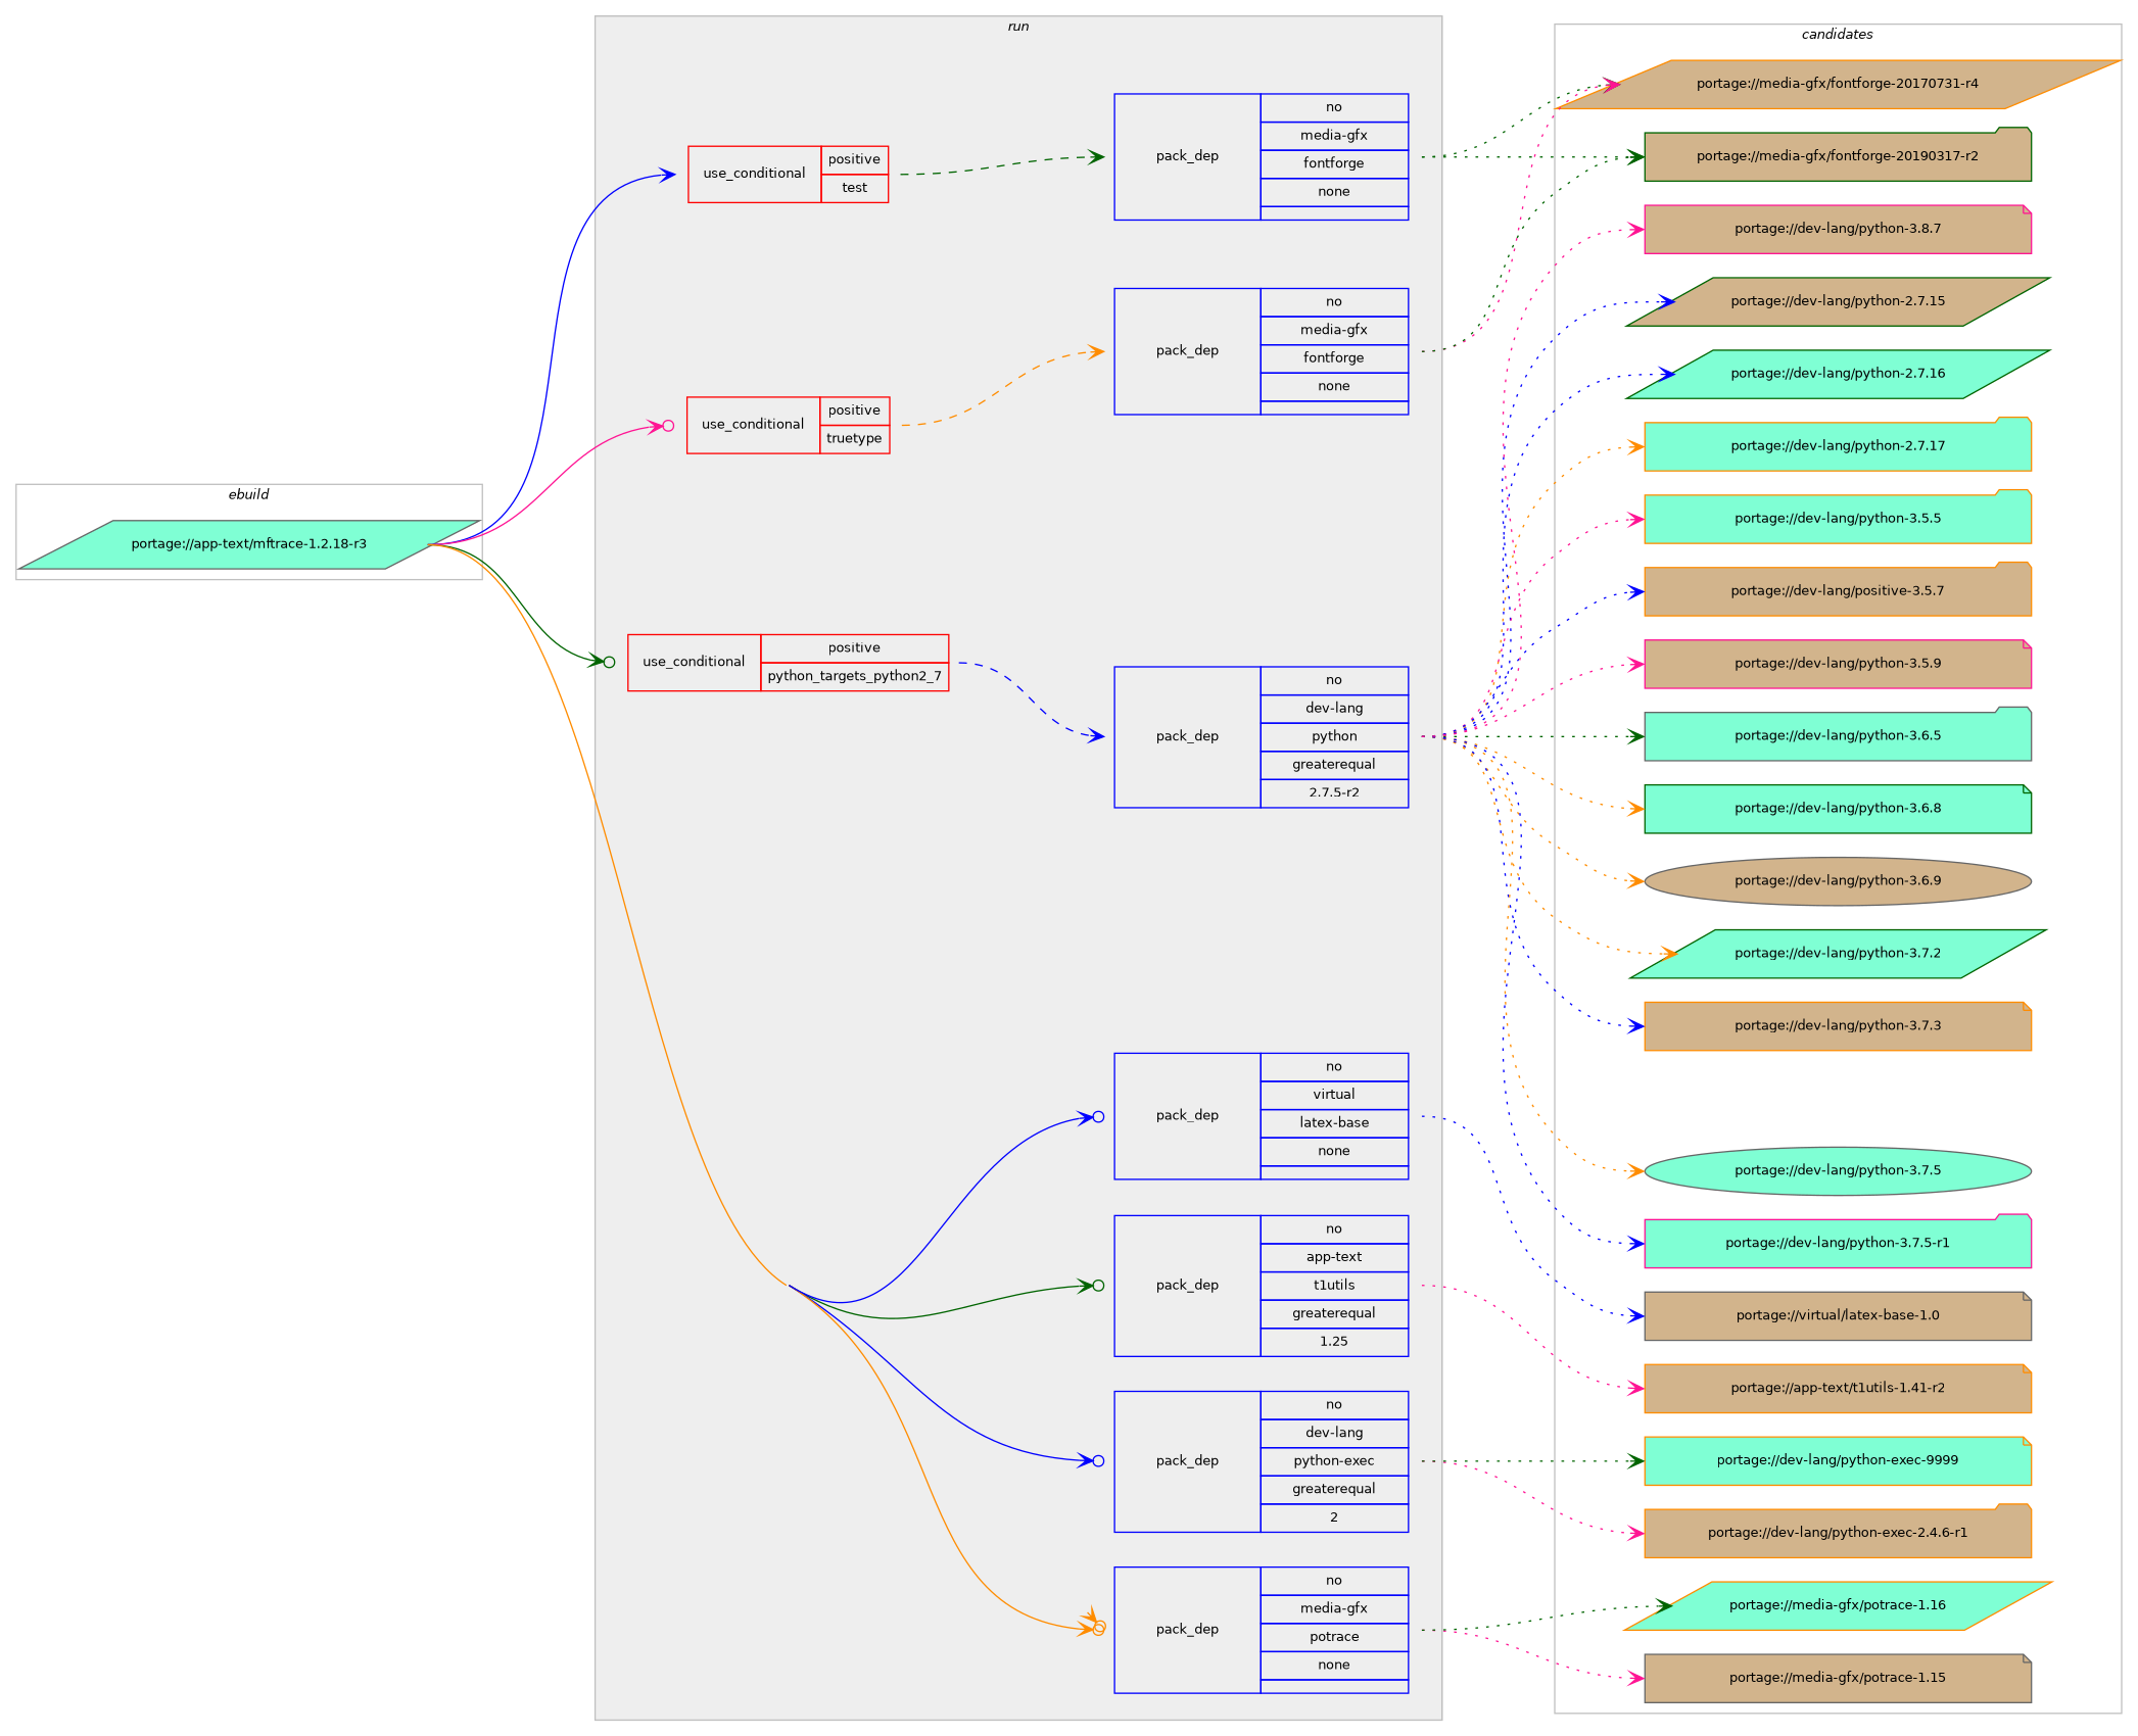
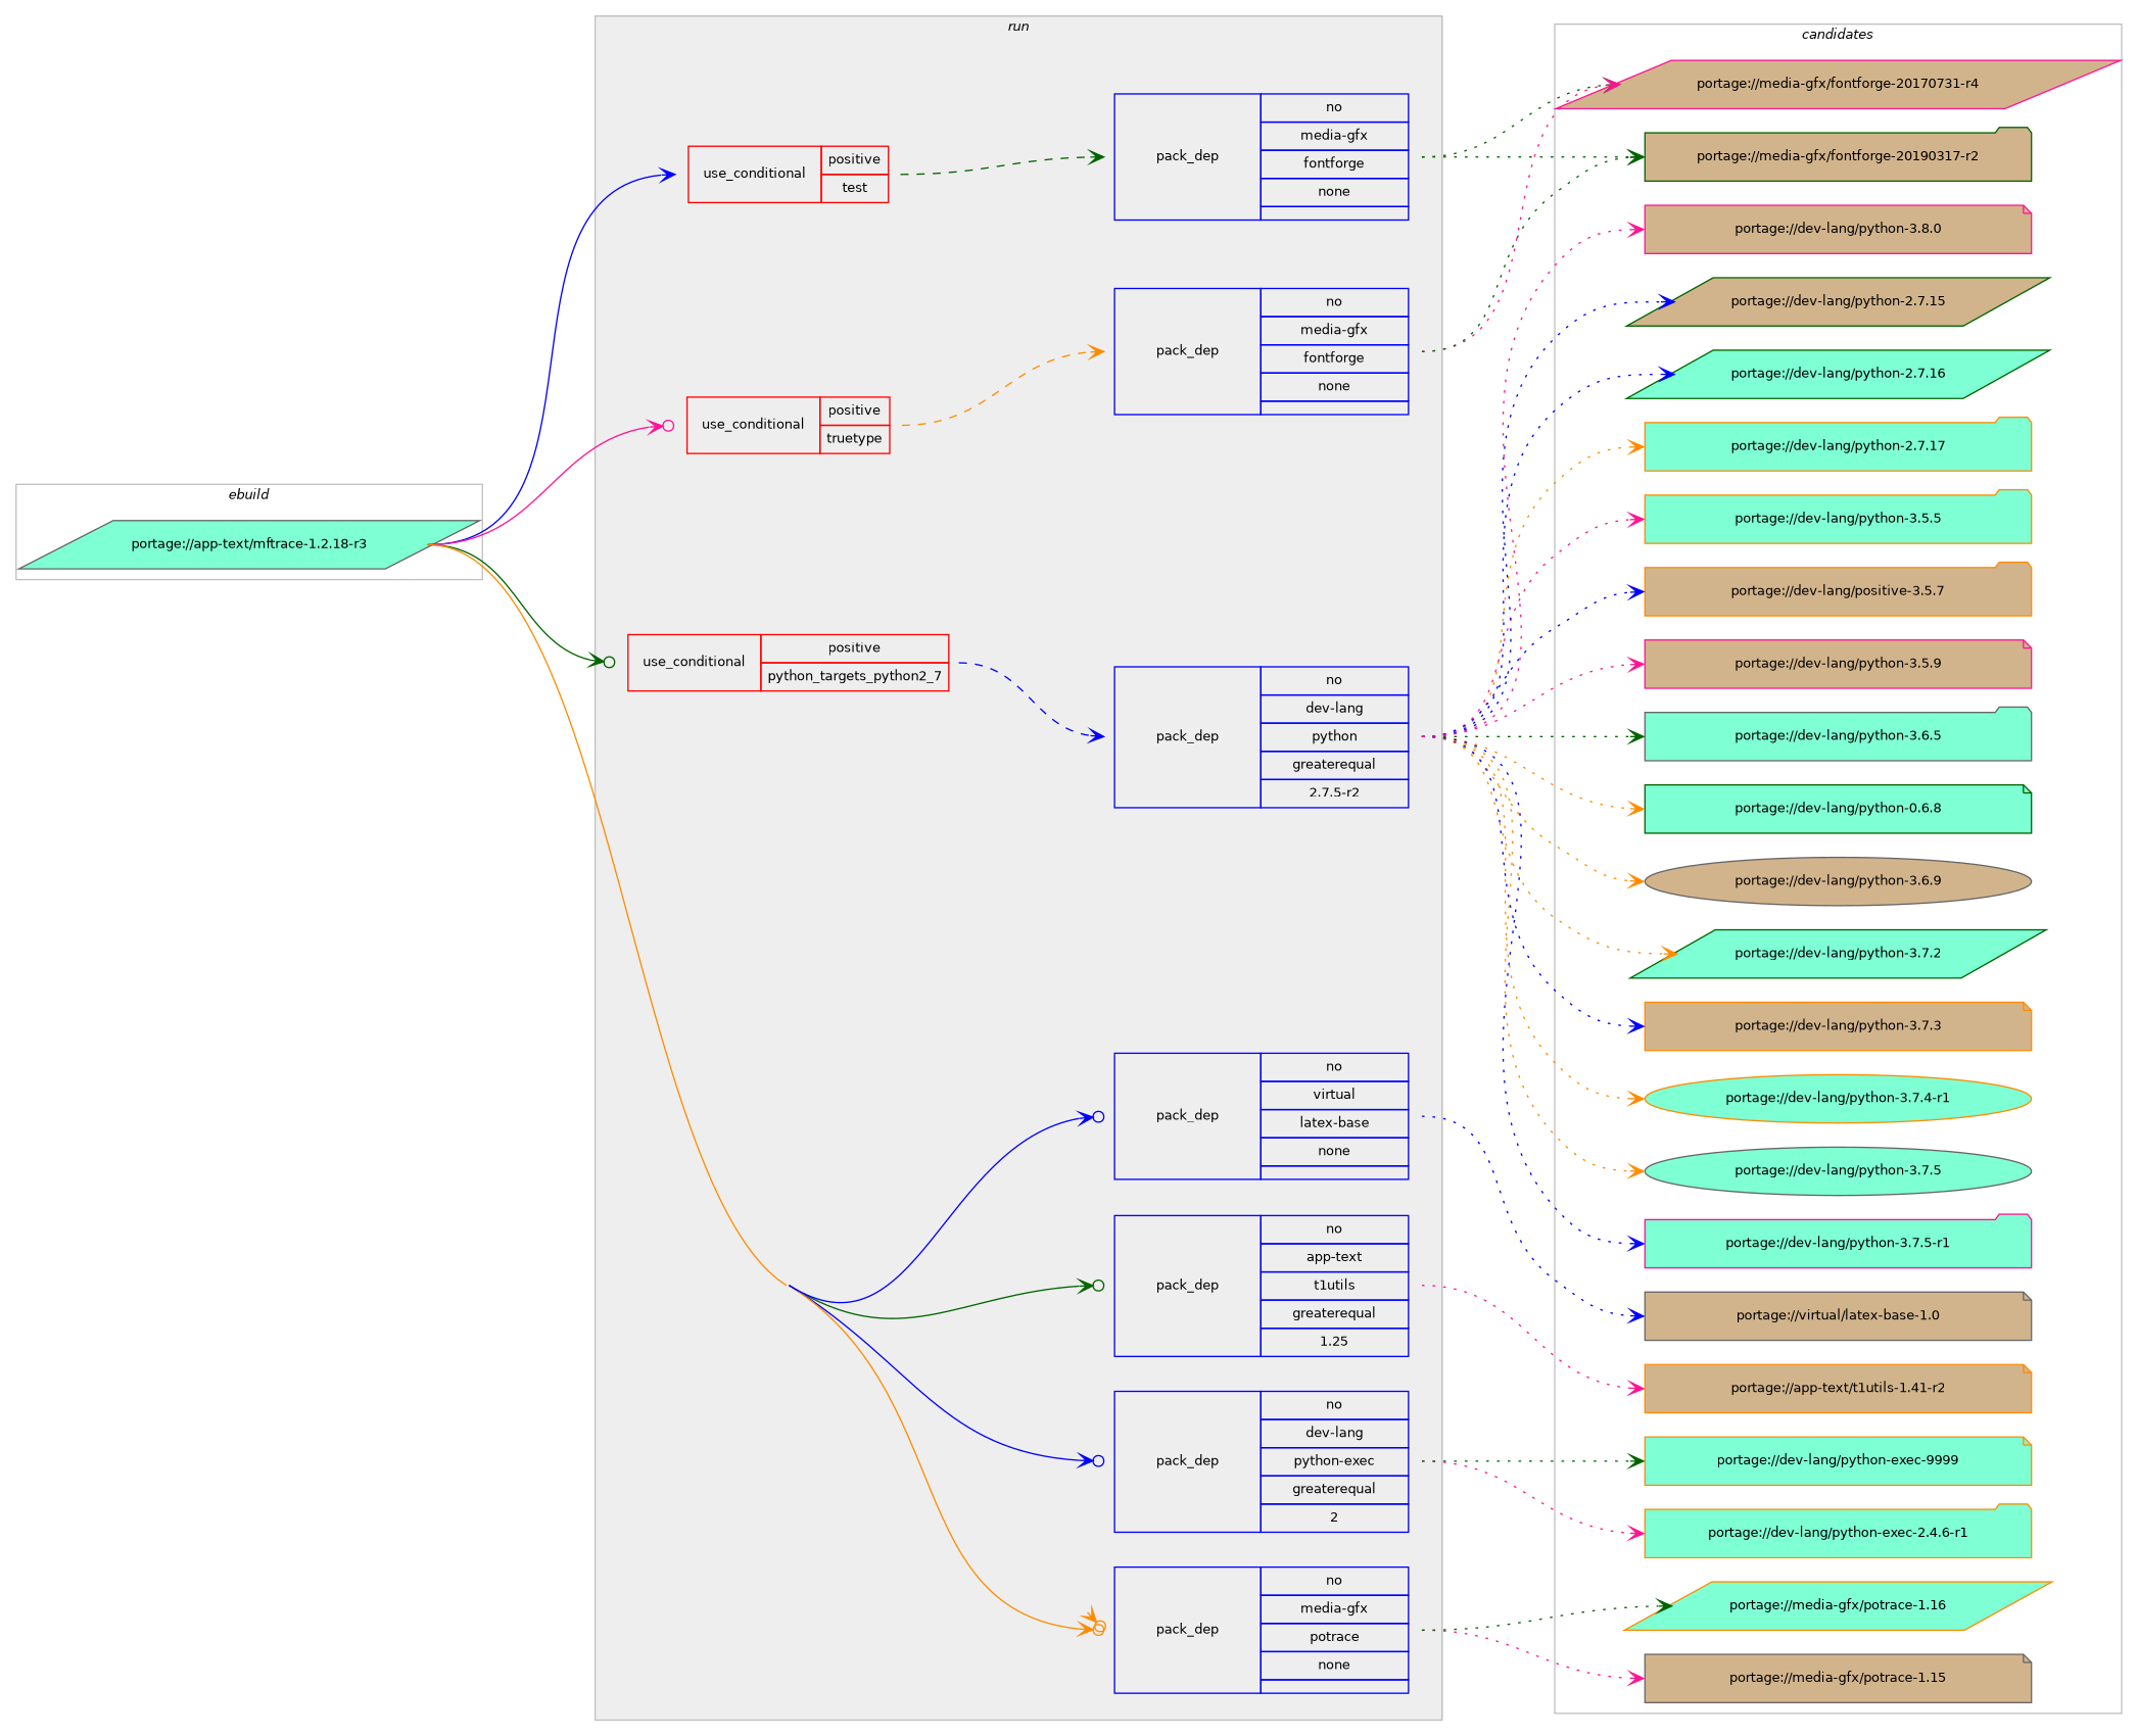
  digraph {
    compound=true
    concentrate=true
    fontname=Helvetica
    fontsize=10
    newrank=true
    rankdir=LR
    ranksep=1.5
    node [color=darkorange fillcolor=aquamarine fontname=Helvetica fontsize=10 shape=none style=filled]
    edge [arrowhead=vee color=blue headport=w style=dotted tailport=e weight=100]
    n1 [color=gray40 label="portage://app-text/mftrace-1.2.18-r3" shape=parallelogram width=4]
    n2 [color=blue label=<<TABLE BORDER="0" CELLBORDER="1" CELLSPACING="0" CELLPADDING="4" WIDTH="220"><TR><TD ROWSPAN="6" CELLPADDING="30">pack_dep</TD></TR><TR><TD WIDTH="110">no</TD></TR><TR><TD>media-gfx</TD></TR><TR><TD>fontforge</TD></TR><TR><TD>none</TD></TR><TR><TD></TD></TR></TABLE>> fillcolor="" style=""]
    n3 [color=red label=<<TABLE BORDER="0" CELLBORDER="1" CELLSPACING="0" CELLPADDING="4"><TR><TD ROWSPAN="3" CELLPADDING="10">use_conditional</TD></TR><TR><TD>positive</TD></TR><TR><TD>test</TD></TR></TABLE>> fillcolor="" style=""]
    n4 [color=blue label=<<TABLE BORDER="0" CELLBORDER="1" CELLSPACING="0" CELLPADDING="4" WIDTH="220"><TR><TD ROWSPAN="6" CELLPADDING="30">pack_dep</TD></TR><TR><TD WIDTH="110">no</TD></TR><TR><TD>dev-lang</TD></TR><TR><TD>python</TD></TR><TR><TD>greaterequal</TD></TR><TR><TD>2.7.5-r2</TD></TR></TABLE>> fillcolor="" style=""]
    n5 [color=red label=<<TABLE BORDER="0" CELLBORDER="1" CELLSPACING="0" CELLPADDING="4"><TR><TD ROWSPAN="3" CELLPADDING="10">use_conditional</TD></TR><TR><TD>positive</TD></TR><TR><TD>python_targets_python2_7</TD></TR></TABLE>> fillcolor="" style=""]
    n6 [color=blue label=<<TABLE BORDER="0" CELLBORDER="1" CELLSPACING="0" CELLPADDING="4" WIDTH="220"><TR><TD ROWSPAN="6" CELLPADDING="30">pack_dep</TD></TR><TR><TD WIDTH="110">no</TD></TR><TR><TD>media-gfx</TD></TR><TR><TD>fontforge</TD></TR><TR><TD>none</TD></TR><TR><TD></TD></TR></TABLE>> fillcolor="" style=""]
    n7 [color=red label=<<TABLE BORDER="0" CELLBORDER="1" CELLSPACING="0" CELLPADDING="4"><TR><TD ROWSPAN="3" CELLPADDING="10">use_conditional</TD></TR><TR><TD>positive</TD></TR><TR><TD>truetype</TD></TR></TABLE>> fillcolor="" style=""]
    n8 [color=blue label=<<TABLE BORDER="0" CELLBORDER="1" CELLSPACING="0" CELLPADDING="4" WIDTH="220"><TR><TD ROWSPAN="6" CELLPADDING="30">pack_dep</TD></TR><TR><TD WIDTH="110">no</TD></TR><TR><TD>app-text</TD></TR><TR><TD>t1utils</TD></TR><TR><TD>greaterequal</TD></TR><TR><TD>1.25</TD></TR></TABLE>> fillcolor="" style=""]
    n9 [color=blue label=<<TABLE BORDER="0" CELLBORDER="1" CELLSPACING="0" CELLPADDING="4" WIDTH="220"><TR><TD ROWSPAN="6" CELLPADDING="30">pack_dep</TD></TR><TR><TD WIDTH="110">no</TD></TR><TR><TD>dev-lang</TD></TR><TR><TD>python-exec</TD></TR><TR><TD>greaterequal</TD></TR><TR><TD>2</TD></TR></TABLE>> fillcolor="" style=""]
    n10 [color=blue label=<<TABLE BORDER="0" CELLBORDER="1" CELLSPACING="0" CELLPADDING="4" WIDTH="220"><TR><TD ROWSPAN="6" CELLPADDING="30">pack_dep</TD></TR><TR><TD WIDTH="110">no</TD></TR><TR><TD>media-gfx</TD></TR><TR><TD>potrace</TD></TR><TR><TD>none</TD></TR><TR><TD></TD></TR></TABLE>> fillcolor="" style=""]
    n11 [color=blue label=<<TABLE BORDER="0" CELLBORDER="1" CELLSPACING="0" CELLPADDING="4" WIDTH="220"><TR><TD ROWSPAN="6" CELLPADDING="30">pack_dep</TD></TR><TR><TD WIDTH="110">no</TD></TR><TR><TD>virtual</TD></TR><TR><TD>latex-base</TD></TR><TR><TD>none</TD></TR><TR><TD></TD></TR></TABLE>> fillcolor="" style=""]
-   n12 [fillcolor=tan label="portage://media-gfx/fontforge-20170731-r4" shape=parallelogram width=4]
+   n12 [color=deeppink fillcolor=tan label="portage://media-gfx/fontforge-20170731-r4" shape=parallelogram width=4]
    n13 [color=darkgreen fillcolor=tan label="portage://media-gfx/fontforge-20190317-r2" shape=folder width=4]
    n14 [color=darkgreen fillcolor=tan label="portage://dev-lang/python-2.7.15" shape=parallelogram width=4]
    n15 [color=darkgreen label="portage://dev-lang/python-2.7.16" shape=parallelogram width=4]
    n16 [label="portage://dev-lang/python-2.7.17" shape=folder width=4]
    n17 [label="portage://dev-lang/python-3.5.5" shape=folder width=4]
    n18 [fillcolor=tan label="portage://dev-lang/positive-3.5.7" shape=folder width=4]
    n19 [color=deeppink fillcolor=tan label="portage://dev-lang/python-3.5.9" shape=note width=4]
    n20 [color=gray40 label="portage://dev-lang/python-3.6.5" shape=folder width=4]
-   n21 [color=darkgreen label="portage://dev-lang/python-3.6.8" shape=note width=4]
+   n21 [color=darkgreen label="portage://dev-lang/python-0.6.8" shape=note width=4]
    n22 [color=gray40 fillcolor=tan label="portage://dev-lang/python-3.6.9" shape=ellipse width=4]
    n23 [color=darkgreen label="portage://dev-lang/python-3.7.2" shape=parallelogram width=4]
    n24 [fillcolor=tan label="portage://dev-lang/python-3.7.3" shape=note width=4]
+   n25 [label="portage://dev-lang/python-3.7.4-r1" shape=ellipse width=4]
    n26 [color=gray40 label="portage://dev-lang/python-3.7.5" shape=ellipse width=4]
    n27 [color=deeppink label="portage://dev-lang/python-3.7.5-r1" shape=folder width=4]
-   n28 [color=deeppink fillcolor=tan label="portage://dev-lang/python-3.8.7" shape=note width=4]
+   n28 [color=deeppink fillcolor=tan label="portage://dev-lang/python-3.8.0" shape=note width=4]
    n29 [fillcolor=tan label="portage://app-text/t1utils-1.41-r2" shape=note width=4]
-   n30 [fillcolor=tan label="portage://dev-lang/python-exec-2.4.6-r1" shape=folder width=4]
+   n30 [label="portage://dev-lang/python-exec-2.4.6-r1" shape=folder width=4]
    n31 [label="portage://dev-lang/python-exec-9999" shape=note width=4]
    n32 [color=gray40 fillcolor=tan label="portage://media-gfx/potrace-1.15" shape=note width=4]
    n33 [label="portage://media-gfx/potrace-1.16" shape=parallelogram width=4]
    n34 [color=gray40 fillcolor=tan label="portage://virtual/latex-base-1.0" shape=note width=4]
    subgraph cluster_1 {
      color=gray
      label=<<i>dependencies</i>>
      subgraph cluster_2 {
        color=gray
        fillcolor="#eeeeee"
        label=<<i>compile</i>>
        style=filled
        subgraph sub_3 {
          color=gray
          fillcolor="#eeeeee"
          label=<<i>compile</i>>
          style=filled
          n3
          subgraph sub_4 {
            color=gray
            fillcolor="#eeeeee"
            label=<<i>compile</i>>
            style=filled
            n2
          }
        }
      }
      subgraph cluster_5 {
        color=gray
        fillcolor="#eeeeee"
        label=<<i>compile and run</i>>
        style=filled
        subgraph sub_6 {
          color=gray
          fillcolor="#eeeeee"
          label=<<i>compile and run</i>>
          style=filled
          n5
          subgraph sub_7 {
            color=gray
            fillcolor="#eeeeee"
            label=<<i>compile and run</i>>
            style=filled
            n4
          }
        }
        subgraph sub_8 {
          color=gray
          fillcolor="#eeeeee"
          label=<<i>compile and run</i>>
          style=filled
          n7
          subgraph sub_9 {
            color=gray
            fillcolor="#eeeeee"
            label=<<i>compile and run</i>>
            style=filled
            n6
          }
        }
        subgraph sub_10 {
          color=gray
          fillcolor="#eeeeee"
          label=<<i>compile and run</i>>
          style=filled
          n8
        }
        subgraph sub_11 {
          color=gray
          fillcolor="#eeeeee"
          label=<<i>compile and run</i>>
          style=filled
          n9
        }
        subgraph sub_12 {
          color=gray
          fillcolor="#eeeeee"
          label=<<i>compile and run</i>>
          style=filled
          n10
        }
        subgraph sub_13 {
          color=gray
          fillcolor="#eeeeee"
          label=<<i>compile and run</i>>
          style=filled
          n11
        }
      }
      subgraph cluster_14 {
        color=gray
        fillcolor="#eeeeee"
        label=<<i>run</i>>
        style=filled
      }
    }
    subgraph cluster_15 {
      color=gray
      label=<<i>ebuild</i>>
      rank=same
      n1
    }
    subgraph cluster_16 {
      color=gray
      label=<<i>candidates</i>>
      rank=same
      subgraph sub_17 {
        color=black
        label=<<i>candidates</i>>
        nodesep=1
        rank=same
        n12
        n13
      }
      subgraph sub_18 {
        color=black
        label=<<i>candidates</i>>
        nodesep=1
        rank=same
        n14
        n15
        n16
        n17
        n18
        n19
        n20
        n21
        n22
        n23
        n24
+       n25
        n26
        n27
        n28
      }
      subgraph sub_19 {
        color=black
        label=<<i>candidates</i>>
        nodesep=1
        rank=same
        n12
        n13
      }
      subgraph sub_20 {
        color=black
        label=<<i>candidates</i>>
        nodesep=1
        rank=same
        n29
      }
      subgraph sub_21 {
        color=black
        label=<<i>candidates</i>>
        nodesep=1
        rank=same
        n30
        n31
      }
      subgraph sub_22 {
        color=black
        label=<<i>candidates</i>>
        nodesep=1
        rank=same
        n32
        n33
      }
      subgraph sub_23 {
        color=black
        label=<<i>candidates</i>>
        nodesep=1
        rank=same
        n34
      }
    }
    n1 -> n3 [style=solid weight=20]
    n1 -> n5 [arrowhead=odotvee color=darkgreen style=solid weight=20]
    n1 -> n7 [arrowhead=odotvee color=deeppink style=solid weight=20]
    n1 -> n8 [arrowhead=odotvee color=darkgreen style=solid weight=20]
    n1 -> n9 [arrowhead=odotvee style=solid weight=20]
    n1 -> n10 [arrowhead=odotvee color=darkorange style=solid weight=20]
    n1 -> n11 [arrowhead=odotvee style=solid weight=20]
    n2 -> n12 [color=darkgreen]
    n2 -> n13 [color=darkgreen]
    n3 -> n2 [color=darkgreen style=dashed weight=20]
    n4 -> n14
    n4 -> n15
    n4 -> n16 [color=darkorange]
    n4 -> n17 [color=deeppink]
    n4 -> n18
    n4 -> n19 [color=deeppink]
    n4 -> n20 [color=darkgreen]
    n4 -> n21 [color=darkorange]
    n4 -> n22 [color=darkorange]
    n4 -> n23 [color=darkorange]
    n4 -> n24
+   n4 -> n25 [color=darkorange]
    n4 -> n26 [color=darkorange]
    n4 -> n27
    n4 -> n28 [color=deeppink]
    n5 -> n4 [style=dashed weight=20]
    n6 -> n12 [color=deeppink]
    n6 -> n13 [color=darkgreen]
    n7 -> n6 [color=darkorange style=dashed weight=20]
    n8 -> n29 [color=deeppink]
    n9 -> n30 [color=deeppink]
    n9 -> n31 [color=darkgreen]
    n10 -> n32 [color=deeppink]
    n10 -> n33 [color=darkgreen]
    n11 -> n34
  }
